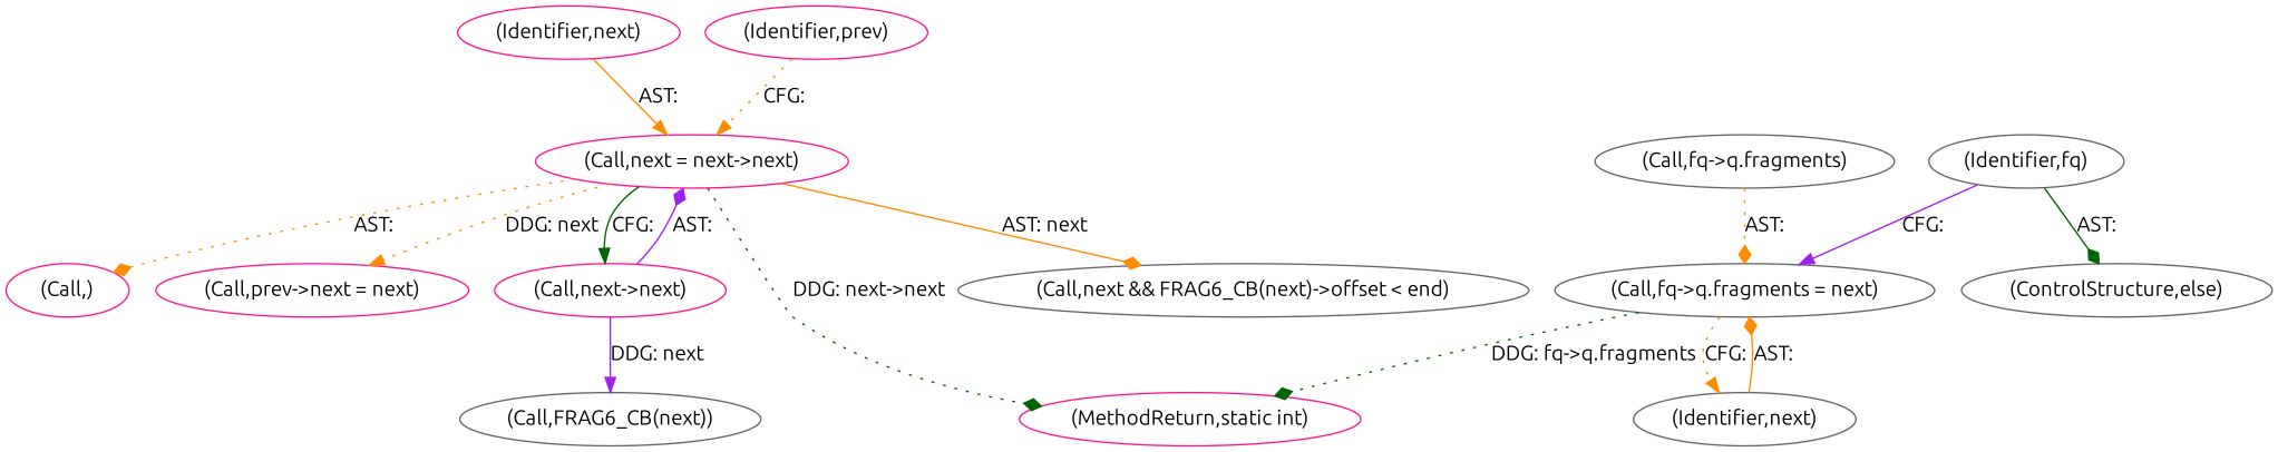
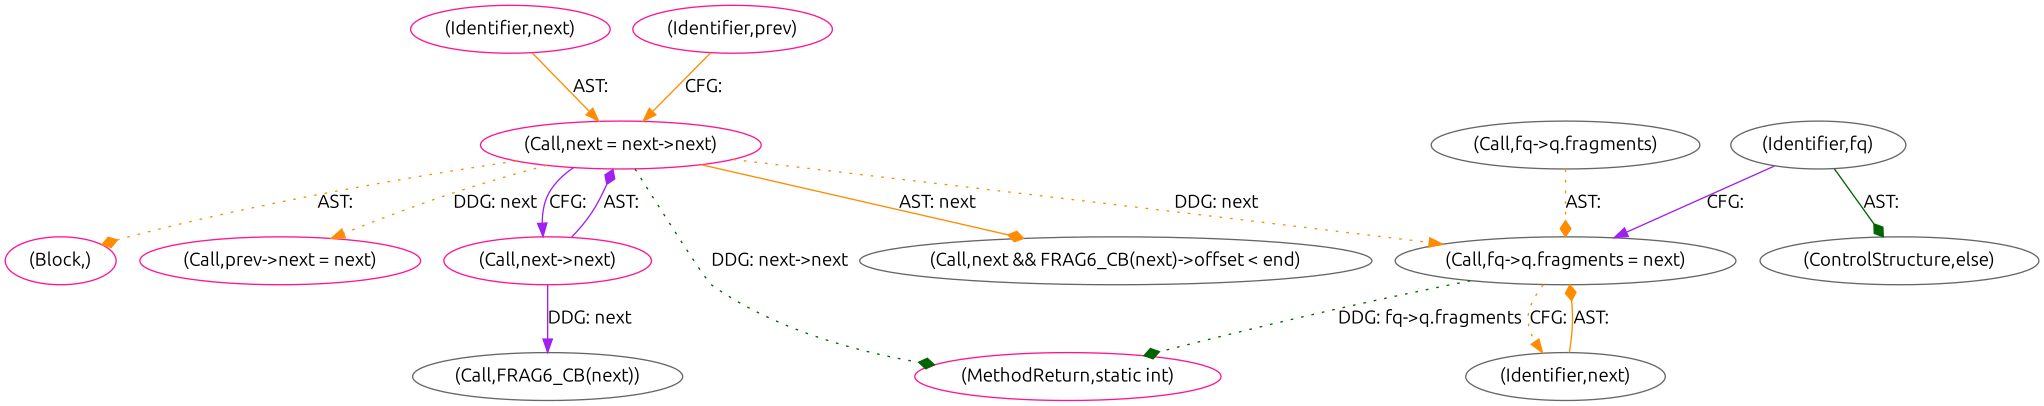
  digraph {
    fontname=Ubuntu
    node [color=gray40 fontname=Ubuntu]
    edge [arrowhead=normal color=darkorange fontname=Ubuntu style=solid]
    n1 [label="(Call,fq->q.fragments = next)"]
    n2 [label="(Identifier,next)"]
    n3 [color=deeppink label="(MethodReturn,static int)"]
    n4 [label="(ControlStructure,else)"]
    n5 [color=deeppink label="(Call,next = next->next)"]
    n6 [label="(Call,next && FRAG6_CB(next)->offset < end)"]
-   n7 [color=deeppink label="(Call,)"]
+   n7 [color=deeppink label="(Block,)"]
    n8 [color=deeppink label="(Call,prev->next = next)"]
    n9 [color=deeppink label="(Call,next->next)"]
    n10 [label="(Call,FRAG6_CB(next))"]
    n11 [color=deeppink label="(Identifier,next)"]
    n12 [color=deeppink label="(Identifier,prev)"]
    n13 [label="(Call,fq->q.fragments)"]
    n14 [label="(Identifier,fq)"]
    n1 -> n2 [label="CFG: " style=dotted]
    n1 -> n3 [arrowhead=diamond color=darkgreen label="DDG: fq->q.fragments" style=dotted]
    n2 -> n1 [arrowhead=diamond label="AST: "]
+   n5 -> n1 [label="DDG: next" style=dotted]
    n5 -> n3 [arrowhead=diamond color=darkgreen label="DDG: next->next" style=dotted]
    n5 -> n6 [arrowhead=diamond label="AST: next"]
    n5 -> n7 [arrowhead=diamond label="AST: " style=dotted]
    n5 -> n8 [label="DDG: next" style=dotted]
-   n5 -> n9 [color=darkgreen label="CFG: "]
+   n5 -> n9 [color=purple label="CFG: "]
    n9 -> n5 [arrowhead=diamond color=purple label="AST: "]
    n9 -> n10 [color=purple label="DDG: next"]
    n11 -> n5 [label="AST: "]
-   n12 -> n5 [label="CFG: " style=dotted]
+   n12 -> n5 [label="CFG: "]
    n13 -> n1 [arrowhead=diamond label="AST: " style=dotted]
    n14 -> n1 [color=purple label="CFG: "]
    n14 -> n4 [arrowhead=diamond color=darkgreen label="AST: "]
  }
